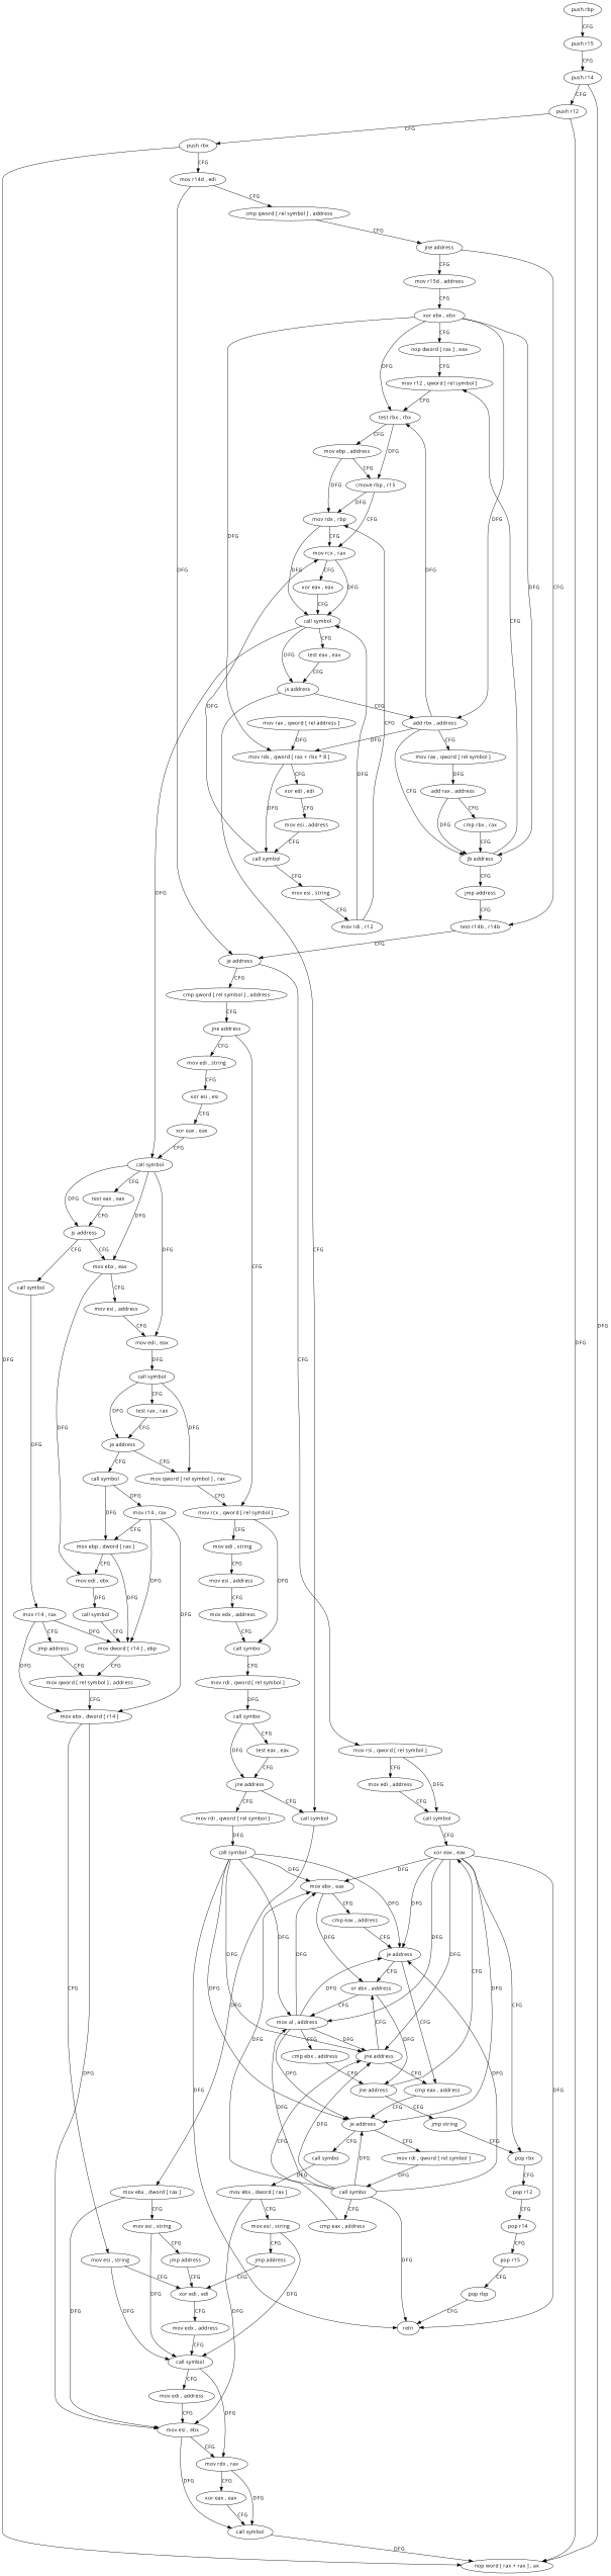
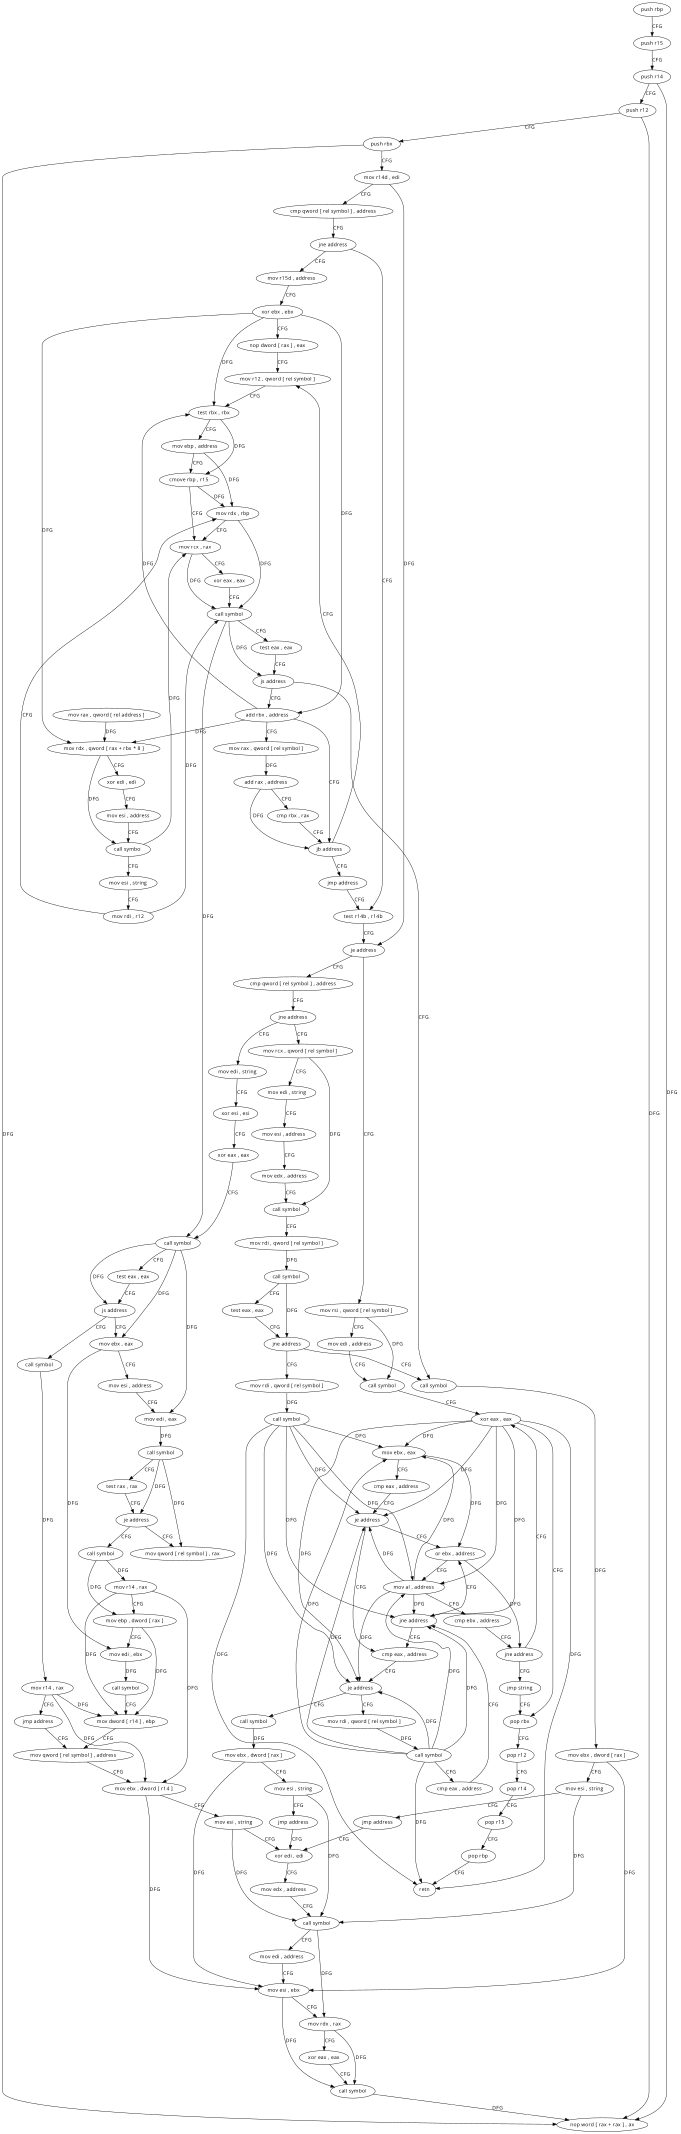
  digraph {
    fontname="Open Sans"
    node [fontname="Open Sans"]
    edge [fontname="Open Sans"]
    n1 [label="push rbp"]
    n2 [label="push r15"]
    n3 [label="push r14"]
    n4 [label="push r12"]
    n5 [label="nop word [ rax + rax ] , ax"]
    n6 [label="push rbx"]
    n7 [label="mov r14d , edi"]
    n8 [label="cmp qword [ rel symbol ] , address"]
    n9 [label="je address"]
    n10 [label="jne address"]
    n11 [label="mov rsi , qword [ rel symbol ]"]
    n12 [label="cmp qword [ rel symbol ] , address"]
    n13 [label="mov r15d , address"]
    n14 [label="test r14b , r14b"]
    n15 [label="xor ebx , ebx"]
    n16 [label="nop dword [ rax ] , eax"]
    n17 [label="add rbx , address"]
    n18 [label="jb address"]
    n19 [label="test rbx , rbx"]
    n20 [label="mov rdx , qword [ rax + rbx * 8 ]"]
    n21 [label="mov r12 , qword [ rel symbol ]"]
    n22 [label="mov rax , qword [ rel symbol ]"]
    n23 [label="jmp address"]
    n24 [label="mov ebp , address"]
    n25 [label="cmove rbp , r15"]
    n26 [label="xor edi , edi"]
    n27 [label="call symbol"]
    n28 [label="mov edi , address"]
    n29 [label="call symbol"]
    n30 [label="jne address"]
    n31 [label="xor eax , eax"]
    n32 [label="mov rcx , qword [ rel symbol ]"]
    n33 [label="mov edi , string"]
    n34 [label="call symbol"]
    n35 [label="mov ebx , dword [ rax ]"]
    n36 [label="mov esi , string"]
    n37 [label="mov esi , ebx"]
    n38 [label="jmp address"]
    n39 [label="call symbol"]
    n40 [label="mov rdx , rax"]
    n41 [label="call symbol"]
    n42 [label="xor edi , edi"]
    n43 [label="mov edi , address"]
    n44 [label="mov edx , address"]
    n45 [label="add rax , address"]
    n46 [label="cmp rbx , rax"]
    n47 [label="mov ebx , eax"]
    n48 [label="je address"]
    n49 [label="mov al , address"]
    n50 [label="je address"]
    n51 [label="pop rbx"]
    n52 [label="jne address"]
    n53 [label=retn]
    n54 [label="cmp eax , address"]
    n55 [label="or ebx , address"]
    n56 [label="cmp eax , address"]
    n57 [label="cmp ebx , address"]
    n58 [label="call symbol"]
    n59 [label="mov rdi , qword [ rel symbol ]"]
    n60 [label="pop r12"]
    n61 [label="mov edi , string"]
    n62 [label="call symbol"]
    n63 [label="xor esi , esi"]
    n64 [label="mov esi , address"]
    n65 [label="mov rdi , qword [ rel symbol ]"]
    n66 [label="xor eax , eax"]
    n67 [label="xor eax , eax"]
    n68 [label="mov rdx , rbp"]
    n69 [label="mov rcx , rax"]
    n70 [label="call symbol"]
    n71 [label="mov rax , qword [ rel address ]"]
    n72 [label="mov esi , address"]
    n73 [label="mov esi , string"]
    n74 [label="mov rdi , r12"]
    n75 [label="xor eax , eax"]
    n76 [label="test eax , eax"]
    n77 [label="js address"]
    n78 [label="call symbol"]
    n79 [label="test eax , eax"]
    n80 [label="js address"]
    n81 [label="mov ebx , eax"]
    n82 [label="mov edi , eax"]
    n83 [label="mov edx , address"]
    n84 [label="call symbol"]
    n85 [label="test eax , eax"]
    n86 [label="jne address"]
    n87 [label="mov rdi , qword [ rel symbol ]"]
    n88 [label="call symbol"]
    n89 [label="call symbol"]
    n90 [label="mov esi , address"]
    n91 [label="mov edi , ebx"]
    n92 [label="call symbol"]
    n93 [label="mov r14 , rax"]
    n94 [label="jmp address"]
    n95 [label="mov ebx , dword [ r14 ]"]
    n96 [label="mov dword [ r14 ] , ebp"]
    n97 [label="call symbol"]
    n98 [label="jne address"]
    n99 [label="jmp string"]
    n100 [label="mov qword [ rel symbol ] , address"]
    n101 [label="mov esi , string"]
    n102 [label="test rax , rax"]
    n103 [label="je address"]
    n104 [label="mov qword [ rel symbol ] , rax"]
    n105 [label="call symbol"]
    n106 [label="mov r14 , rax"]
    n107 [label="mov ebp , dword [ rax ]"]
    n108 [label="mov ebx , dword [ rax ]"]
    n109 [label="call symbol"]
    n110 [label="mov esi , string"]
    n111 [label="cmp eax , address"]
    n112 [label="pop r14"]
    n113 [label="jmp address"]
    n114 [label="pop r15"]
    n115 [label="pop rbp"]
    n1 -> n2 [label=CFG]
    n2 -> n3 [label=CFG]
    n3 -> n4 [label=CFG]
    n3 -> n5 [label=DFG]
    n4 -> n5 [label=DFG]
    n4 -> n6 [label=CFG]
    n6 -> n5 [label=DFG]
    n6 -> n7 [label=CFG]
    n7 -> n8 [label=CFG]
    n7 -> n9 [label=DFG]
    n8 -> n10 [label=CFG]
    n9 -> n11 [label=CFG]
    n9 -> n12 [label=CFG]
    n10 -> n13 [label=CFG]
    n10 -> n14 [label=CFG]
    n11 -> n28 [label=CFG]
    n11 -> n29 [label=DFG]
    n12 -> n30 [label=CFG]
    n13 -> n15 [label=CFG]
    n14 -> n9 [label=CFG]
    n15 -> n16 [label=CFG]
    n15 -> n17 [label=DFG]
-   n15 -> n18 [label=DFG]
    n15 -> n19 [label=DFG]
    n15 -> n20 [label=DFG]
    n16 -> n21 [label=CFG]
    n17 -> n18 [label=CFG]
    n17 -> n19 [label=DFG]
    n17 -> n20 [label=DFG]
    n17 -> n22 [label=CFG]
    n18 -> n21 [label=CFG]
    n18 -> n23 [label=CFG]
    n19 -> n24 [label=CFG]
    n19 -> n25 [label=DFG]
    n20 -> n26 [label=CFG]
    n20 -> n27 [label=DFG]
    n21 -> n19 [label=CFG]
    n22 -> n45 [label=DFG]
    n23 -> n14 [label=CFG]
    n24 -> n25 [label=CFG]
    n24 -> n68 [label=DFG]
    n25 -> n68 [label=DFG]
    n25 -> n69 [label=CFG]
    n26 -> n72 [label=CFG]
    n27 -> n69 [label=DFG]
    n27 -> n73 [label=CFG]
    n28 -> n29 [label=CFG]
    n29 -> n31 [label=CFG]
    n30 -> n32 [label=CFG]
    n30 -> n33 [label=CFG]
    n31 -> n47 [label=DFG]
    n31 -> n48 [label=DFG]
    n31 -> n49 [label=DFG]
    n31 -> n50 [label=DFG]
    n31 -> n51 [label=CFG]
    n31 -> n52 [label=DFG]
    n31 -> n53 [label=DFG]
    n32 -> n61 [label=CFG]
    n32 -> n62 [label=DFG]
    n33 -> n63 [label=CFG]
    n34 -> n35 [label=DFG]
    n35 -> n36 [label=CFG]
    n35 -> n37 [label=DFG]
    n36 -> n38 [label=CFG]
    n36 -> n39 [label=DFG]
    n37 -> n40 [label=CFG]
    n37 -> n41 [label=DFG]
    n38 -> n42 [label=CFG]
    n39 -> n40 [label=DFG]
    n39 -> n43 [label=CFG]
    n40 -> n41 [label=DFG]
    n40 -> n67 [label=CFG]
    n41 -> n5 [label=DFG]
    n42 -> n44 [label=CFG]
    n43 -> n37 [label=CFG]
    n44 -> n39 [label=CFG]
    n45 -> n18 [label=DFG]
    n45 -> n46 [label=CFG]
    n46 -> n18 [label=CFG]
    n47 -> n54 [label=CFG]
    n47 -> n55 [label=DFG]
    n48 -> n55 [label=CFG]
    n48 -> n56 [label=CFG]
    n49 -> n47 [label=DFG]
    n49 -> n48 [label=DFG]
    n49 -> n50 [label=DFG]
    n49 -> n52 [label=DFG]
    n49 -> n57 [label=CFG]
    n50 -> n58 [label=CFG]
    n50 -> n59 [label=CFG]
    n51 -> n60 [label=CFG]
    n52 -> n55 [label=CFG]
    n52 -> n56 [label=CFG]
    n54 -> n48 [label=CFG]
    n55 -> n49 [label=CFG]
    n55 -> n98 [label=DFG]
    n56 -> n50 [label=CFG]
    n57 -> n98 [label=CFG]
    n58 -> n108 [label=DFG]
    n59 -> n109 [label=DFG]
    n60 -> n112 [label=CFG]
    n61 -> n64 [label=CFG]
    n62 -> n65 [label=CFG]
    n63 -> n66 [label=CFG]
    n64 -> n83 [label=CFG]
    n65 -> n84 [label=DFG]
    n66 -> n78 [label=CFG]
    n67 -> n41 [label=CFG]
    n68 -> n69 [label=CFG]
    n68 -> n70 [label=DFG]
    n69 -> n70 [label=DFG]
    n69 -> n75 [label=CFG]
    n70 -> n76 [label=CFG]
    n70 -> n77 [label=DFG]
    n70 -> n78 [label=DFG]
    n71 -> n20 [label=DFG]
    n72 -> n27 [label=CFG]
    n73 -> n74 [label=CFG]
    n74 -> n68 [label=CFG]
    n74 -> n70 [label=DFG]
    n75 -> n70 [label=CFG]
    n76 -> n77 [label=CFG]
    n77 -> n17 [label=CFG]
    n77 -> n34 [label=CFG]
    n78 -> n79 [label=CFG]
    n78 -> n80 [label=DFG]
    n78 -> n81 [label=DFG]
    n78 -> n82 [label=DFG]
    n79 -> n80 [label=CFG]
    n80 -> n81 [label=CFG]
    n80 -> n89 [label=CFG]
    n81 -> n90 [label=CFG]
    n81 -> n91 [label=DFG]
    n82 -> n92 [label=DFG]
    n83 -> n62 [label=CFG]
    n84 -> n85 [label=CFG]
    n84 -> n86 [label=DFG]
    n85 -> n86 [label=CFG]
    n86 -> n34 [label=CFG]
    n86 -> n87 [label=CFG]
    n87 -> n88 [label=DFG]
    n88 -> n47 [label=DFG]
    n88 -> n48 [label=DFG]
    n88 -> n49 [label=DFG]
    n88 -> n50 [label=DFG]
    n88 -> n52 [label=DFG]
    n88 -> n53 [label=DFG]
    n89 -> n93 [label=DFG]
    n90 -> n82 [label=CFG]
    n91 -> n97 [label=DFG]
    n92 -> n102 [label=CFG]
    n92 -> n103 [label=DFG]
    n92 -> n104 [label=DFG]
    n93 -> n94 [label=CFG]
    n93 -> n95 [label=DFG]
    n93 -> n96 [label=DFG]
    n94 -> n100 [label=CFG]
    n95 -> n37 [label=DFG]
    n95 -> n101 [label=CFG]
    n96 -> n100 [label=CFG]
    n97 -> n96 [label=CFG]
    n98 -> n31 [label=CFG]
    n98 -> n99 [label=CFG]
    n99 -> n51 [label=CFG]
    n100 -> n95 [label=CFG]
    n101 -> n39 [label=DFG]
    n101 -> n42 [label=CFG]
    n102 -> n103 [label=CFG]
    n103 -> n104 [label=CFG]
    n103 -> n105 [label=CFG]
-   n104 -> n32 [label=CFG]
    n105 -> n106 [label=DFG]
    n105 -> n107 [label=DFG]
    n106 -> n95 [label=DFG]
    n106 -> n96 [label=DFG]
    n106 -> n107 [label=CFG]
    n107 -> n91 [label=CFG]
    n107 -> n96 [label=DFG]
    n108 -> n37 [label=DFG]
    n108 -> n110 [label=CFG]
    n109 -> n47 [label=DFG]
    n109 -> n48 [label=DFG]
    n109 -> n49 [label=DFG]
    n109 -> n50 [label=DFG]
    n109 -> n52 [label=DFG]
    n109 -> n53 [label=DFG]
    n109 -> n111 [label=CFG]
    n110 -> n39 [label=DFG]
    n110 -> n113 [label=CFG]
    n111 -> n52 [label=CFG]
    n112 -> n114 [label=CFG]
    n113 -> n42 [label=CFG]
    n114 -> n115 [label=CFG]
    n115 -> n53 [label=CFG]
  }
